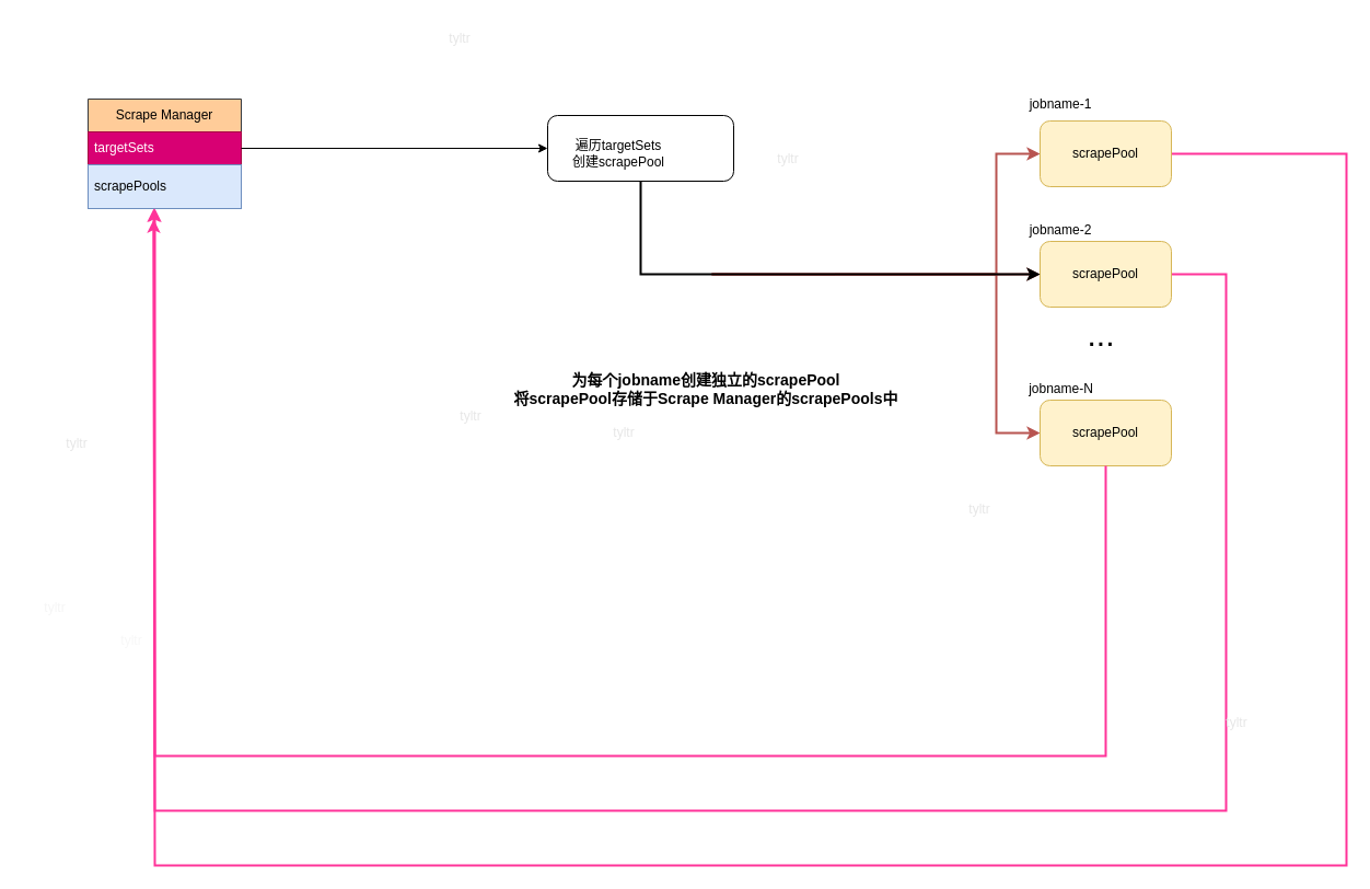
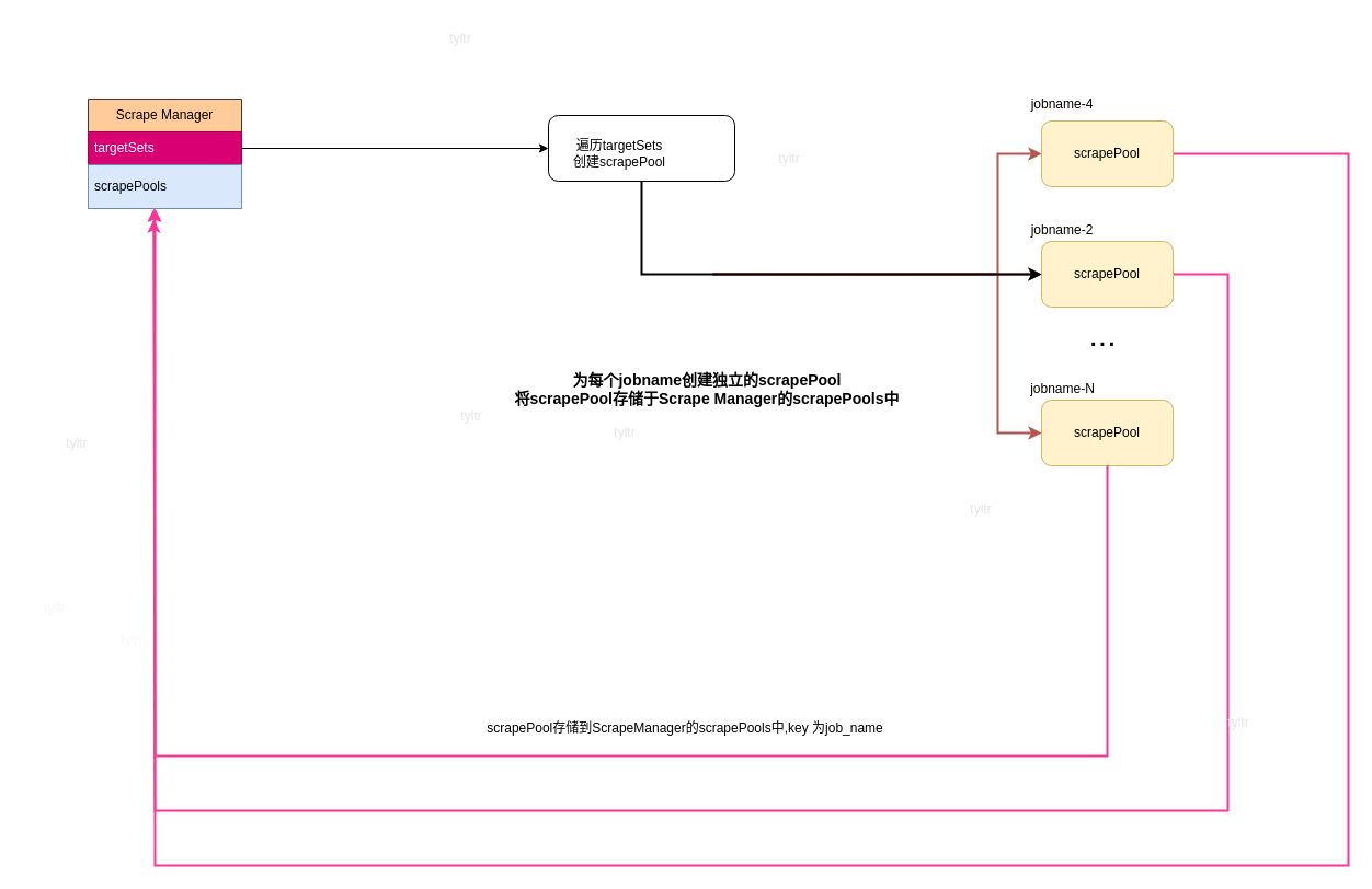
  <mxCell id="0" />
  <mxCell id="1" parent="0" />
  <mxCell id="2" value="&lt;article data-content=&quot;[{&amp;quot;type&amp;quot;:&amp;quot;block&amp;quot;,&amp;quot;id&amp;quot;:&amp;quot;wYMw-1721447536406&amp;quot;,&amp;quot;name&amp;quot;:&amp;quot;code&amp;quot;,&amp;quot;data&amp;quot;:{&amp;quot;language&amp;quot;:&amp;quot;&amp;quot;,&amp;quot;theme&amp;quot;:&amp;quot;default&amp;quot;,&amp;quot;version&amp;quot;:1},&amp;quot;nodes&amp;quot;:[{&amp;quot;type&amp;quot;:&amp;quot;block&amp;quot;,&amp;quot;id&amp;quot;:&amp;quot;BwX8-1721447536405&amp;quot;,&amp;quot;name&amp;quot;:&amp;quot;code-line&amp;quot;,&amp;quot;data&amp;quot;:{},&amp;quot;nodes&amp;quot;:[{&amp;quot;type&amp;quot;:&amp;quot;text&amp;quot;,&amp;quot;id&amp;quot;:&amp;quot;Ct8M-1721447536404&amp;quot;,&amp;quot;leaves&amp;quot;:[{&amp;quot;text&amp;quot;:&amp;quot;Manager&amp;quot;,&amp;quot;marks&amp;quot;:[]}]}]}],&amp;quot;state&amp;quot;:{}}]&quot;&gt;&lt;div data-language=&quot;&quot; style=&quot;white-space-collapse: preserve;&quot; data-theme=&quot;default&quot;&gt;&lt;span style=&quot;background-color: initial; white-space-collapse: collapse;&quot;&gt;Scrape&amp;nbsp;&lt;/span&gt;Manager&lt;/div&gt;&lt;/article&gt;" style="swimlane;fontStyle=0;childLayout=stackLayout;horizontal=1;startSize=30;horizontalStack=0;resizeParent=1;resizeParentMax=0;resizeLast=0;collapsible=1;marginBottom=0;whiteSpace=wrap;html=1;fillColor=#ffcc99;strokeColor=#36393d;" parent="1" vertex="1"><mxGeometry x="80" y="90" width="140" height="60" as="geometry" /></mxCell>
  <mxCell id="3" value="&lt;article data-content=&quot;[{&amp;quot;type&amp;quot;:&amp;quot;block&amp;quot;,&amp;quot;id&amp;quot;:&amp;quot;wYMw-1721447536406&amp;quot;,&amp;quot;name&amp;quot;:&amp;quot;code&amp;quot;,&amp;quot;data&amp;quot;:{&amp;quot;language&amp;quot;:&amp;quot;&amp;quot;,&amp;quot;theme&amp;quot;:&amp;quot;default&amp;quot;,&amp;quot;version&amp;quot;:1},&amp;quot;nodes&amp;quot;:[{&amp;quot;type&amp;quot;:&amp;quot;block&amp;quot;,&amp;quot;id&amp;quot;:&amp;quot;zmjt-1721447626092&amp;quot;,&amp;quot;name&amp;quot;:&amp;quot;code-line&amp;quot;,&amp;quot;data&amp;quot;:{},&amp;quot;nodes&amp;quot;:[{&amp;quot;type&amp;quot;:&amp;quot;text&amp;quot;,&amp;quot;id&amp;quot;:&amp;quot;NunP-1721447626090&amp;quot;,&amp;quot;leaves&amp;quot;:[{&amp;quot;text&amp;quot;:&amp;quot;targetSets&amp;quot;,&amp;quot;marks&amp;quot;:[]}]}]}],&amp;quot;state&amp;quot;:{}}]&quot;&gt;&lt;div data-language=&quot;&quot; style=&quot;white-space-collapse: preserve;&quot; data-theme=&quot;default&quot;&gt;targetSets&lt;/div&gt;&lt;/article&gt;" style="text;strokeColor=#A50040;fillColor=#d80073;align=left;verticalAlign=middle;spacingLeft=4;spacingRight=4;overflow=hidden;points=[[0,0.5],[1,0.5]];portConstraint=eastwest;rotatable=0;whiteSpace=wrap;html=1;fontColor=#ffffff;" parent="2" vertex="1"><mxGeometry y="30" width="140" height="30" as="geometry" /></mxCell>
  <mxCell id="4" style="edgeStyle=orthogonalEdgeStyle;rounded=0;orthogonalLoop=1;jettySize=auto;html=1;exitX=1;exitY=0.5;exitDx=0;exitDy=0;entryX=0;entryY=0.5;entryDx=0;entryDy=0;strokeWidth=2;strokeColor=#b85450;fillColor=#f8cecc;" parent="1" target="11" edge="1"><mxGeometry relative="1" as="geometry"><Array as="points"><mxPoint x="910" y="250" /><mxPoint x="910" y="395" /></Array><mxPoint x="650" y="250" as="sourcePoint" /></mxGeometry></mxCell>
  <mxCell id="5" style="edgeStyle=orthogonalEdgeStyle;rounded=0;orthogonalLoop=1;jettySize=auto;html=1;exitX=1;exitY=0.5;exitDx=0;exitDy=0;entryX=0;entryY=0.5;entryDx=0;entryDy=0;strokeWidth=2;strokeColor=#b85450;fillColor=#f8cecc;" parent="1" target="8" edge="1"><mxGeometry relative="1" as="geometry"><Array as="points"><mxPoint x="910" y="250" /><mxPoint x="910" y="140" /></Array><mxPoint x="650" y="250" as="sourcePoint" /></mxGeometry></mxCell>
  <mxCell id="6" style="edgeStyle=orthogonalEdgeStyle;rounded=0;orthogonalLoop=1;jettySize=auto;html=1;exitX=1;exitY=0.5;exitDx=0;exitDy=0;strokeWidth=2;strokeColor=#b85450;fillColor=#f8cecc;" parent="1" target="10" edge="1"><mxGeometry relative="1" as="geometry"><mxPoint x="650" y="250" as="sourcePoint" /></mxGeometry></mxCell>
  <mxCell id="7" style="edgeStyle=orthogonalEdgeStyle;rounded=0;orthogonalLoop=1;jettySize=auto;html=1;exitX=1;exitY=0.5;exitDx=0;exitDy=0;strokeWidth=2;strokeColor=#FF3399;" edge="1" parent="1" source="8"><mxGeometry relative="1" as="geometry"><mxPoint x="140" y="200" as="targetPoint" /><Array as="points"><mxPoint x="1230" y="140" /><mxPoint x="1230" y="790" /><mxPoint x="141" y="790" /></Array></mxGeometry></mxCell>
  <mxCell id="8" value="" style="rounded=1;whiteSpace=wrap;html=1;fillColor=#fff2cc;strokeColor=#d6b656;" parent="1" vertex="1"><mxGeometry x="950" y="110" width="120" height="60" as="geometry" /></mxCell>
  <mxCell id="9" style="edgeStyle=orthogonalEdgeStyle;rounded=0;orthogonalLoop=1;jettySize=auto;html=1;exitX=1;exitY=0.5;exitDx=0;exitDy=0;strokeWidth=2;strokeColor=#FF3399;" edge="1" parent="1" source="10"><mxGeometry relative="1" as="geometry"><mxPoint x="140" y="190" as="targetPoint" /><Array as="points"><mxPoint x="1120" y="250" /><mxPoint x="1120" y="740" /><mxPoint x="141" y="740" /></Array></mxGeometry></mxCell>
  <mxCell id="10" value="scrapePool" style="rounded=1;whiteSpace=wrap;html=1;fillColor=#fff2cc;strokeColor=#d6b656;" parent="1" vertex="1"><mxGeometry x="950" y="220" width="120" height="60" as="geometry" /></mxCell>
  <mxCell id="11" value="scrapePool" style="rounded=1;whiteSpace=wrap;html=1;fillColor=#fff2cc;strokeColor=#d6b656;" parent="1" vertex="1"><mxGeometry x="950" y="365" width="120" height="60" as="geometry" /></mxCell>
- <mxCell id="12" value="jobname-1" style="text;html=1;align=center;verticalAlign=middle;whiteSpace=wrap;rounded=0;" parent="1" vertex="1"><mxGeometry x="939" y="80" width="60" height="30" as="geometry" /></mxCell>
+ <mxCell id="12" value="jobname-4" style="text;html=1;align=center;verticalAlign=middle;whiteSpace=wrap;rounded=0;" parent="1" vertex="1"><mxGeometry x="939" y="80" width="60" height="30" as="geometry" /></mxCell>
  <mxCell id="13" value="jobname-2" style="text;html=1;align=center;verticalAlign=middle;whiteSpace=wrap;rounded=0;" parent="1" vertex="1"><mxGeometry x="939" y="195" width="60" height="30" as="geometry" /></mxCell>
  <mxCell id="14" value="jobname-N" style="text;html=1;align=center;verticalAlign=middle;whiteSpace=wrap;rounded=0;" parent="1" vertex="1"><mxGeometry x="924.5" y="340" width="89" height="30" as="geometry" /></mxCell>
  <mxCell id="15" value="scrapePool" style="text;html=1;align=center;verticalAlign=middle;whiteSpace=wrap;rounded=0;" parent="1" vertex="1"><mxGeometry x="980" y="125" width="60" height="30" as="geometry" /></mxCell>
  <mxCell id="16" value="&lt;font style=&quot;font-size: 30px;&quot;&gt;...&lt;/font&gt;" style="text;html=1;align=center;verticalAlign=middle;whiteSpace=wrap;rounded=0;" parent="1" vertex="1"><mxGeometry x="975.5" y="290" width="60" height="30" as="geometry" /></mxCell>
  <mxCell id="17" value="&lt;article data-content=&quot;[{&amp;quot;type&amp;quot;:&amp;quot;block&amp;quot;,&amp;quot;id&amp;quot;:&amp;quot;wYMw-1721447536406&amp;quot;,&amp;quot;name&amp;quot;:&amp;quot;code&amp;quot;,&amp;quot;data&amp;quot;:{&amp;quot;language&amp;quot;:&amp;quot;&amp;quot;,&amp;quot;theme&amp;quot;:&amp;quot;default&amp;quot;,&amp;quot;version&amp;quot;:1},&amp;quot;nodes&amp;quot;:[{&amp;quot;type&amp;quot;:&amp;quot;block&amp;quot;,&amp;quot;id&amp;quot;:&amp;quot;qOg6-1721447632271&amp;quot;,&amp;quot;name&amp;quot;:&amp;quot;code-line&amp;quot;,&amp;quot;data&amp;quot;:{},&amp;quot;nodes&amp;quot;:[{&amp;quot;type&amp;quot;:&amp;quot;text&amp;quot;,&amp;quot;id&amp;quot;:&amp;quot;eazO-1721447632269&amp;quot;,&amp;quot;leaves&amp;quot;:[{&amp;quot;text&amp;quot;:&amp;quot;triggerReload&amp;quot;,&amp;quot;marks&amp;quot;:[]}]}]}],&amp;quot;state&amp;quot;:{}}]&quot;&gt;&lt;div data-language=&quot;&quot; style=&quot;white-space-collapse: preserve;&quot; data-theme=&quot;default&quot;&gt;&lt;article data-content=&quot;[{&amp;quot;type&amp;quot;:&amp;quot;block&amp;quot;,&amp;quot;id&amp;quot;:&amp;quot;wYMw-1721447536406&amp;quot;,&amp;quot;name&amp;quot;:&amp;quot;code&amp;quot;,&amp;quot;data&amp;quot;:{&amp;quot;language&amp;quot;:&amp;quot;&amp;quot;,&amp;quot;theme&amp;quot;:&amp;quot;default&amp;quot;,&amp;quot;version&amp;quot;:1},&amp;quot;nodes&amp;quot;:[{&amp;quot;type&amp;quot;:&amp;quot;block&amp;quot;,&amp;quot;id&amp;quot;:&amp;quot;fw5M-1721453180857&amp;quot;,&amp;quot;name&amp;quot;:&amp;quot;code-line&amp;quot;,&amp;quot;data&amp;quot;:{},&amp;quot;nodes&amp;quot;:[{&amp;quot;type&amp;quot;:&amp;quot;text&amp;quot;,&amp;quot;id&amp;quot;:&amp;quot;NZXH-1721453180854&amp;quot;,&amp;quot;leaves&amp;quot;:[{&amp;quot;text&amp;quot;:&amp;quot;scrapePools&amp;quot;,&amp;quot;marks&amp;quot;:[]}]}]}],&amp;quot;state&amp;quot;:{}}]&quot;&gt;&lt;div data-language=&quot;&quot; data-theme=&quot;default&quot;&gt;scrapePools&lt;/div&gt;&lt;/article&gt;&lt;/div&gt;&lt;/article&gt;" style="text;strokeColor=#6c8ebf;fillColor=#dae8fc;align=left;verticalAlign=middle;spacingLeft=4;spacingRight=4;overflow=hidden;points=[[0,0.5],[1,0.5]];portConstraint=eastwest;rotatable=0;whiteSpace=wrap;html=1;perimeterSpacing=1;" parent="1" vertex="1"><mxGeometry x="80" y="150" width="140" height="40" as="geometry" /></mxCell>
+ <mxCell id="18" value="scrapePool存储到&lt;span style=&quot;background-color: initial;&quot;&gt;Scrape&lt;/span&gt;&lt;span style=&quot;white-space-collapse: preserve;&quot;&gt;Manager的&lt;/span&gt;&lt;span style=&quot;white-space-collapse: preserve; text-align: left;&quot;&gt;scrapePools中,&lt;/span&gt;&lt;span style=&quot;text-align: left; white-space-collapse: preserve; background-color: initial;&quot;&gt;key 为job_name&lt;/span&gt;" style="text;html=1;align=center;verticalAlign=middle;whiteSpace=wrap;rounded=0;" parent="1" vertex="1"><mxGeometry x="420" y="650" width="410" height="30" as="geometry" /></mxCell>
  <mxCell id="19" value="&lt;b style=&quot;font-size: 14px;&quot;&gt;&lt;font style=&quot;font-size: 14px;&quot;&gt;为每个jobname创建独立的scrapePool&lt;/font&gt;&lt;/b&gt;&lt;div style=&quot;font-size: 14px;&quot;&gt;&lt;b&gt;&lt;font style=&quot;font-size: 14px;&quot;&gt;将&lt;span style=&quot;background-color: initial;&quot;&gt;scrapePool存储于&lt;/span&gt;&lt;span style=&quot;background-color: initial;&quot;&gt;Scrape&amp;nbsp;&lt;/span&gt;&lt;span style=&quot;background-color: initial; white-space-collapse: preserve;&quot;&gt;Manager的&lt;/span&gt;&lt;span style=&quot;background-color: initial; white-space-collapse: preserve; text-align: left;&quot;&gt;scrapePools中&lt;/span&gt;&lt;/font&gt;&lt;/b&gt;&lt;/div&gt;" style="text;html=1;align=center;verticalAlign=middle;whiteSpace=wrap;rounded=0;" parent="1" vertex="1"><mxGeometry x="355" y="340" width="580" height="30" as="geometry" /></mxCell>
  <mxCell id="20" value="&lt;font color=&quot;#f7f7f7&quot;&gt;tyltr&lt;/font&gt;" style="text;html=1;align=center;verticalAlign=middle;whiteSpace=wrap;rounded=0;shadow=1;" parent="1" vertex="1"><mxGeometry x="90" y="570" width="60" height="30" as="geometry" /></mxCell>
  <mxCell id="21" value="&lt;font color=&quot;#f5f5f5&quot;&gt;tyltr&lt;/font&gt;" style="text;html=1;align=center;verticalAlign=middle;whiteSpace=wrap;rounded=0;shadow=1;" parent="1" vertex="1"><mxGeometry x="20" y="540" width="60" height="30" as="geometry" /></mxCell>
  <mxCell id="22" value="&lt;font color=&quot;#e6e6e6&quot;&gt;tyltr&lt;/font&gt;" style="text;html=1;align=center;verticalAlign=middle;whiteSpace=wrap;rounded=0;shadow=1;" parent="1" vertex="1"><mxGeometry x="40" y="390" width="60" height="30" as="geometry" /></mxCell>
  <mxCell id="23" value="&lt;font color=&quot;#e6e6e6&quot;&gt;tyltr&lt;/font&gt;" style="text;html=1;align=center;verticalAlign=middle;whiteSpace=wrap;rounded=0;shadow=1;" parent="1" vertex="1"><mxGeometry x="540" y="380" width="60" height="30" as="geometry" /></mxCell>
  <mxCell id="24" value="&lt;font color=&quot;#e6e6e6&quot;&gt;tyltr&lt;/font&gt;" style="text;html=1;align=center;verticalAlign=middle;whiteSpace=wrap;rounded=0;shadow=1;" parent="1" vertex="1"><mxGeometry x="400" y="365" width="60" height="30" as="geometry" /></mxCell>
  <mxCell id="25" value="&lt;font color=&quot;#e6e6e6&quot;&gt;tyltr&lt;/font&gt;" style="text;html=1;align=center;verticalAlign=middle;whiteSpace=wrap;rounded=0;shadow=1;" parent="1" vertex="1"><mxGeometry x="690" y="130" width="60" height="30" as="geometry" /></mxCell>
  <mxCell id="26" value="&lt;font color=&quot;#e6e6e6&quot;&gt;tyltr&lt;/font&gt;" style="text;html=1;align=center;verticalAlign=middle;whiteSpace=wrap;rounded=0;shadow=1;" parent="1" vertex="1"><mxGeometry x="390" y="20" width="60" height="30" as="geometry" /></mxCell>
  <mxCell id="27" value="&lt;font color=&quot;#e6e6e6&quot;&gt;tyltr&lt;/font&gt;" style="text;html=1;align=center;verticalAlign=middle;whiteSpace=wrap;rounded=0;shadow=1;" parent="1" vertex="1"><mxGeometry x="864.5" y="450" width="60" height="30" as="geometry" /></mxCell>
  <mxCell id="28" value="&lt;font color=&quot;#e6e6e6&quot;&gt;tyltr&lt;/font&gt;" style="text;html=1;align=center;verticalAlign=middle;whiteSpace=wrap;rounded=0;shadow=1;" parent="1" vertex="1"><mxGeometry x="1100" y="640" width="60" height="40" as="geometry" /></mxCell>
  <mxCell id="29" style="edgeStyle=orthogonalEdgeStyle;rounded=0;orthogonalLoop=1;jettySize=auto;html=1;exitX=0.5;exitY=1;exitDx=0;exitDy=0;entryX=0;entryY=0.5;entryDx=0;entryDy=0;strokeWidth=2;" parent="1" source="30" target="10" edge="1"><mxGeometry relative="1" as="geometry" /></mxCell>
  <mxCell id="30" value="" style="rounded=1;whiteSpace=wrap;html=1;" parent="1" vertex="1"><mxGeometry x="500" y="105" width="170" height="60" as="geometry" /></mxCell>
  <mxCell id="31" style="edgeStyle=orthogonalEdgeStyle;rounded=0;orthogonalLoop=1;jettySize=auto;html=1;exitX=1;exitY=0.5;exitDx=0;exitDy=0;entryX=0;entryY=0.5;entryDx=0;entryDy=0;" parent="1" source="3" target="30" edge="1"><mxGeometry relative="1" as="geometry" /></mxCell>
  <mxCell id="32" value="遍历targetSets&lt;div&gt;创建&lt;span style=&quot;background-color: initial;&quot;&gt;scrapePool&lt;/span&gt;&lt;/div&gt;" style="text;html=1;align=center;verticalAlign=middle;whiteSpace=wrap;rounded=0;" parent="1" vertex="1"><mxGeometry x="510" y="125" width="110" height="30" as="geometry" /></mxCell>
  <mxCell id="33" style="edgeStyle=orthogonalEdgeStyle;rounded=0;orthogonalLoop=1;jettySize=auto;html=1;exitX=0.5;exitY=1;exitDx=0;exitDy=0;entryX=0.437;entryY=0.976;entryDx=0;entryDy=0;entryPerimeter=0;strokeWidth=2;strokeColor=#FF3399;" edge="1" parent="1" source="11" target="17"><mxGeometry relative="1" as="geometry"><Array as="points"><mxPoint x="1010" y="690" /><mxPoint x="141" y="690" /></Array></mxGeometry></mxCell>
